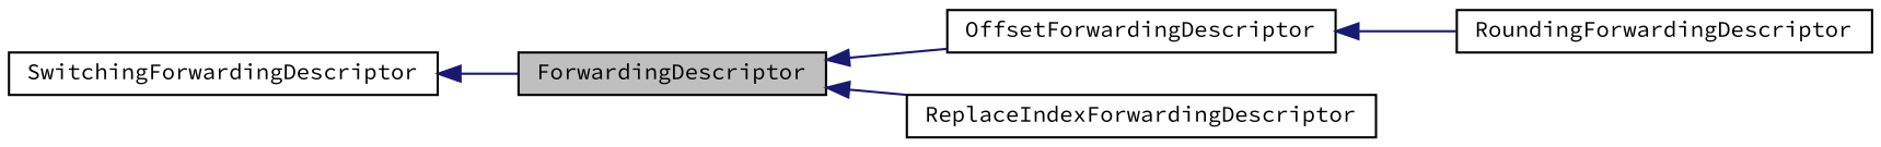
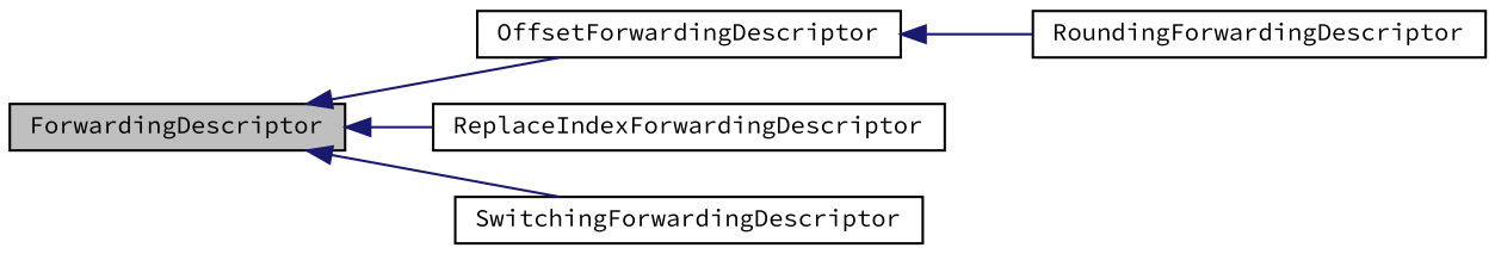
  digraph {
    fontname="Source Code Pro"
    rankdir=LR
    node [color=black fillcolor=white fontname="Source Code Pro" fontsize=10 shape=record style=filled]
    edge [color=midnightblue dir=back fontname="Source Code Pro" fontsize=10 labelfontname=Helvetica labelfontsize=10 style=solid]
    n1 [fillcolor=grey75 fontcolor=black height=0.2 label=ForwardingDescriptor width=0.4]
    n2 [height=0.2 label=OffsetForwardingDescriptor width=0.4]
    n3 [height=0.2 label=ReplaceIndexForwardingDescriptor width=0.4]
    n4 [height=0.2 label=SwitchingForwardingDescriptor width=0.4]
    n5 [height=0.2 label=RoundingForwardingDescriptor width=0.4]
    n1 -> n2
    n1 -> n3
-   n4 -> n1
+   n1 -> n4
    n2 -> n5
  }
